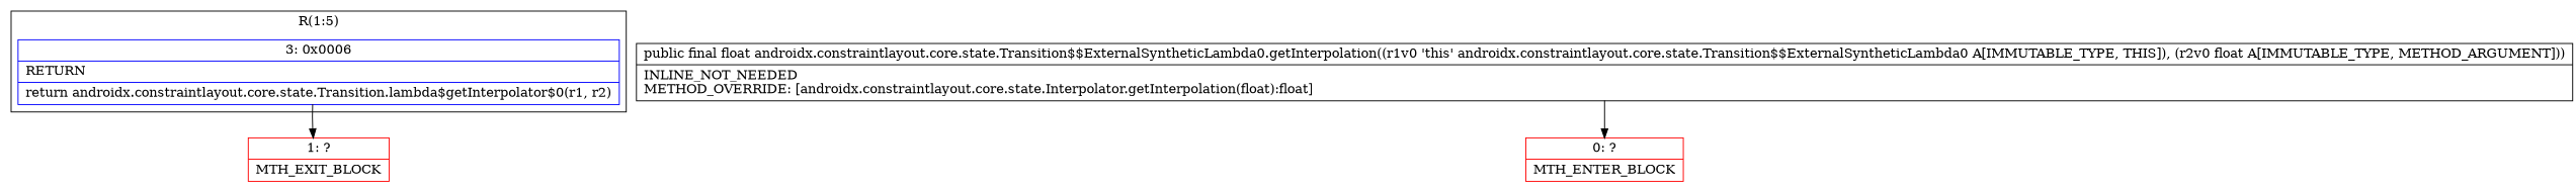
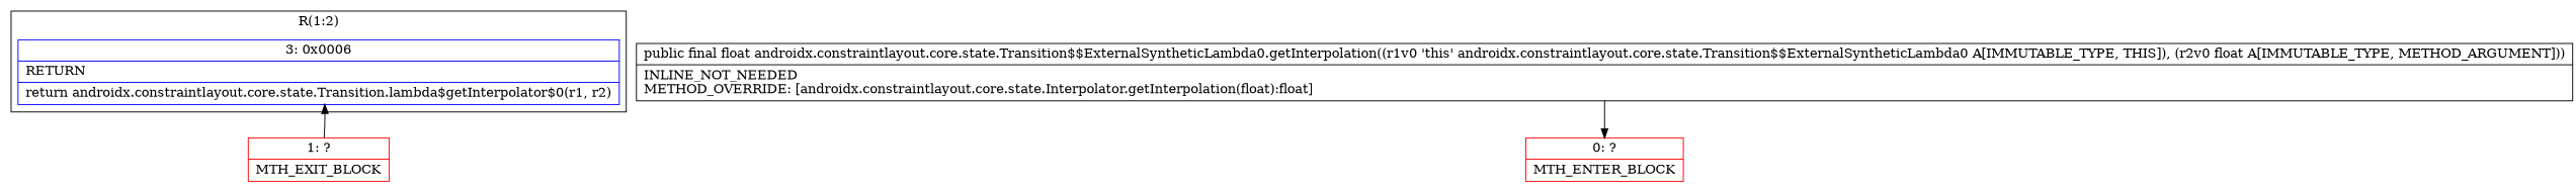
  digraph {
    node [color=red shape=record]
    n1 [color=blue label="{3\:\ 0x0006|RETURN\l|return androidx.constraintlayout.core.state.Transition.lambda$getInterpolator$0(r1, r2)\l}"]
    n2 [label="{1\:\ ?|MTH_EXIT_BLOCK\l}"]
    n3 [label="{0\:\ ?|MTH_ENTER_BLOCK\l}"]
    n4 [label="{public final float androidx.constraintlayout.core.state.Transition$$ExternalSyntheticLambda0.getInterpolation((r1v0 'this' androidx.constraintlayout.core.state.Transition$$ExternalSyntheticLambda0 A[IMMUTABLE_TYPE, THIS]), (r2v0 float A[IMMUTABLE_TYPE, METHOD_ARGUMENT]))  | INLINE_NOT_NEEDED\lMETHOD_OVERRIDE: [androidx.constraintlayout.core.state.Interpolator.getInterpolation(float):float]\l}" color=""]
    subgraph cluster_1 {
-     label="R(1:5)"
+     label="R(1:2)"
      n1
    }
-   n1 -> n2
+   n2 -> n1
    n4 -> n3
  }
